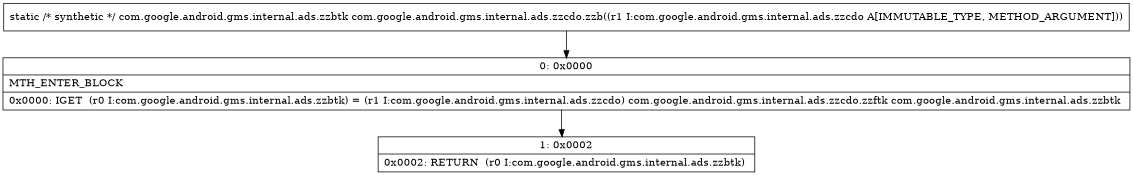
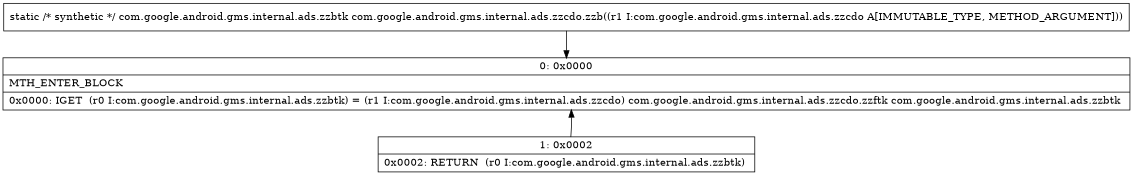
  digraph {
    node [shape=record]
    n1 [label="{0\:\ 0x0000|MTH_ENTER_BLOCK\l|0x0000: IGET  (r0 I:com.google.android.gms.internal.ads.zzbtk) = (r1 I:com.google.android.gms.internal.ads.zzcdo) com.google.android.gms.internal.ads.zzcdo.zzftk com.google.android.gms.internal.ads.zzbtk \l}"]
    n2 [label="{1\:\ 0x0002|0x0002: RETURN  (r0 I:com.google.android.gms.internal.ads.zzbtk) \l}"]
    n3 [label="{static \/* synthetic *\/ com.google.android.gms.internal.ads.zzbtk com.google.android.gms.internal.ads.zzcdo.zzb((r1 I:com.google.android.gms.internal.ads.zzcdo A[IMMUTABLE_TYPE, METHOD_ARGUMENT])) }"]
-   n1 -> n2
+   n2 -> n1
    n3 -> n1
  }
